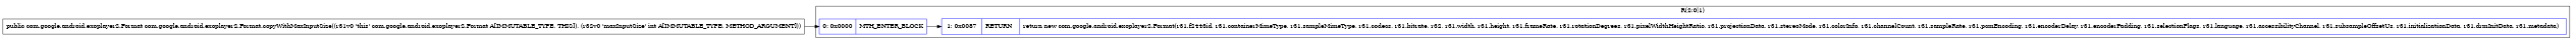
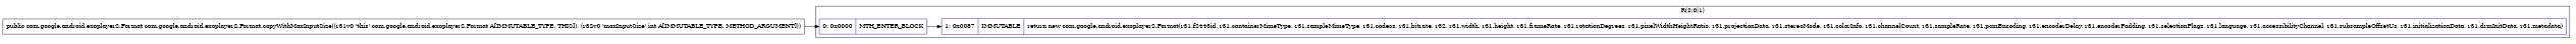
  digraph {
    rankdir=LR
    node [color=blue shape=record]
    n1 [label="{0\:\ 0x0000|MTH_ENTER_BLOCK\l}"]
-   n2 [label="{1\:\ 0x0087|RETURN\l|return new com.google.android.exoplayer2.Format(r31.f2443id, r31.containerMimeType, r31.sampleMimeType, r31.codecs, r31.bitrate, r32, r31.width, r31.height, r31.frameRate, r31.rotationDegrees, r31.pixelWidthHeightRatio, r31.projectionData, r31.stereoMode, r31.colorInfo, r31.channelCount, r31.sampleRate, r31.pcmEncoding, r31.encoderDelay, r31.encoderPadding, r31.selectionFlags, r31.language, r31.accessibilityChannel, r31.subsampleOffsetUs, r31.initializationData, r31.drmInitData, r31.metadata)\l}"]
+   n2 [label="{1\:\ 0x0087|IMMUTABLE\l|return new com.google.android.exoplayer2.Format(r31.f2443id, r31.containerMimeType, r31.sampleMimeType, r31.codecs, r31.bitrate, r32, r31.width, r31.height, r31.frameRate, r31.rotationDegrees, r31.pixelWidthHeightRatio, r31.projectionData, r31.stereoMode, r31.colorInfo, r31.channelCount, r31.sampleRate, r31.pcmEncoding, r31.encoderDelay, r31.encoderPadding, r31.selectionFlags, r31.language, r31.accessibilityChannel, r31.subsampleOffsetUs, r31.initializationData, r31.drmInitData, r31.metadata)\l}"]
    n3 [label="{public com.google.android.exoplayer2.Format com.google.android.exoplayer2.Format.copyWithMaxInputSize((r31v0 'this' com.google.android.exoplayer2.Format A[IMMUTABLE_TYPE, THIS]), (r32v0 'maxInputSize' int A[IMMUTABLE_TYPE, METHOD_ARGUMENT])) }" color=""]
    subgraph cluster_1 {
      label="R(2:0|1)"
      n1
      n2
    }
    n1 -> n2
    n3 -> n1
  }
